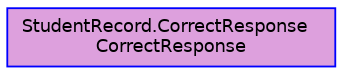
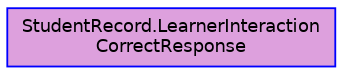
  digraph {
    rankdir=LR
    fontname="DejaVu Sans"
-   n1 [color=blue fillcolor=plum fontname="DejaVu Sans" fontsize=10 height=0.2 label="StudentRecord.CorrectResponse\lCorrectResponse" shape=record style=filled width=0.4]
+   n1 [color=blue fillcolor=plum fontname="DejaVu Sans" fontsize=10 height=0.2 label="StudentRecord.LearnerInteraction\lCorrectResponse" shape=record style=filled width=0.4]
  }
